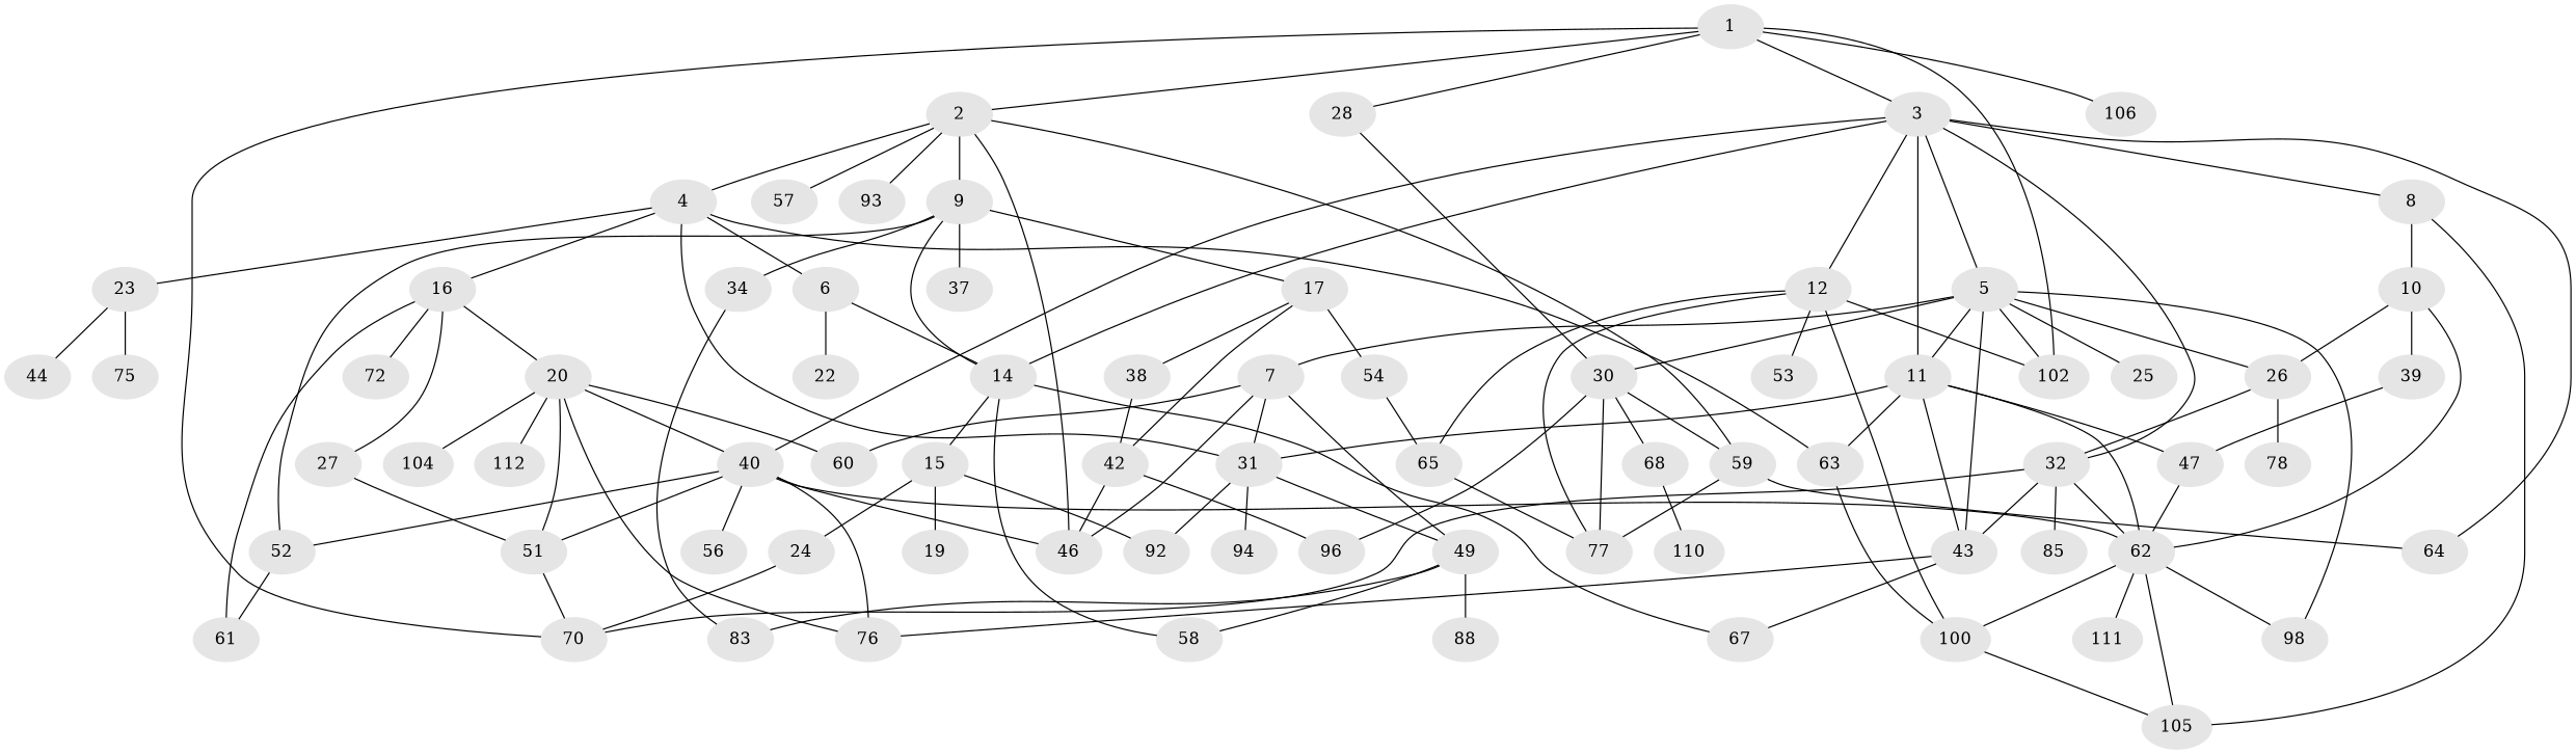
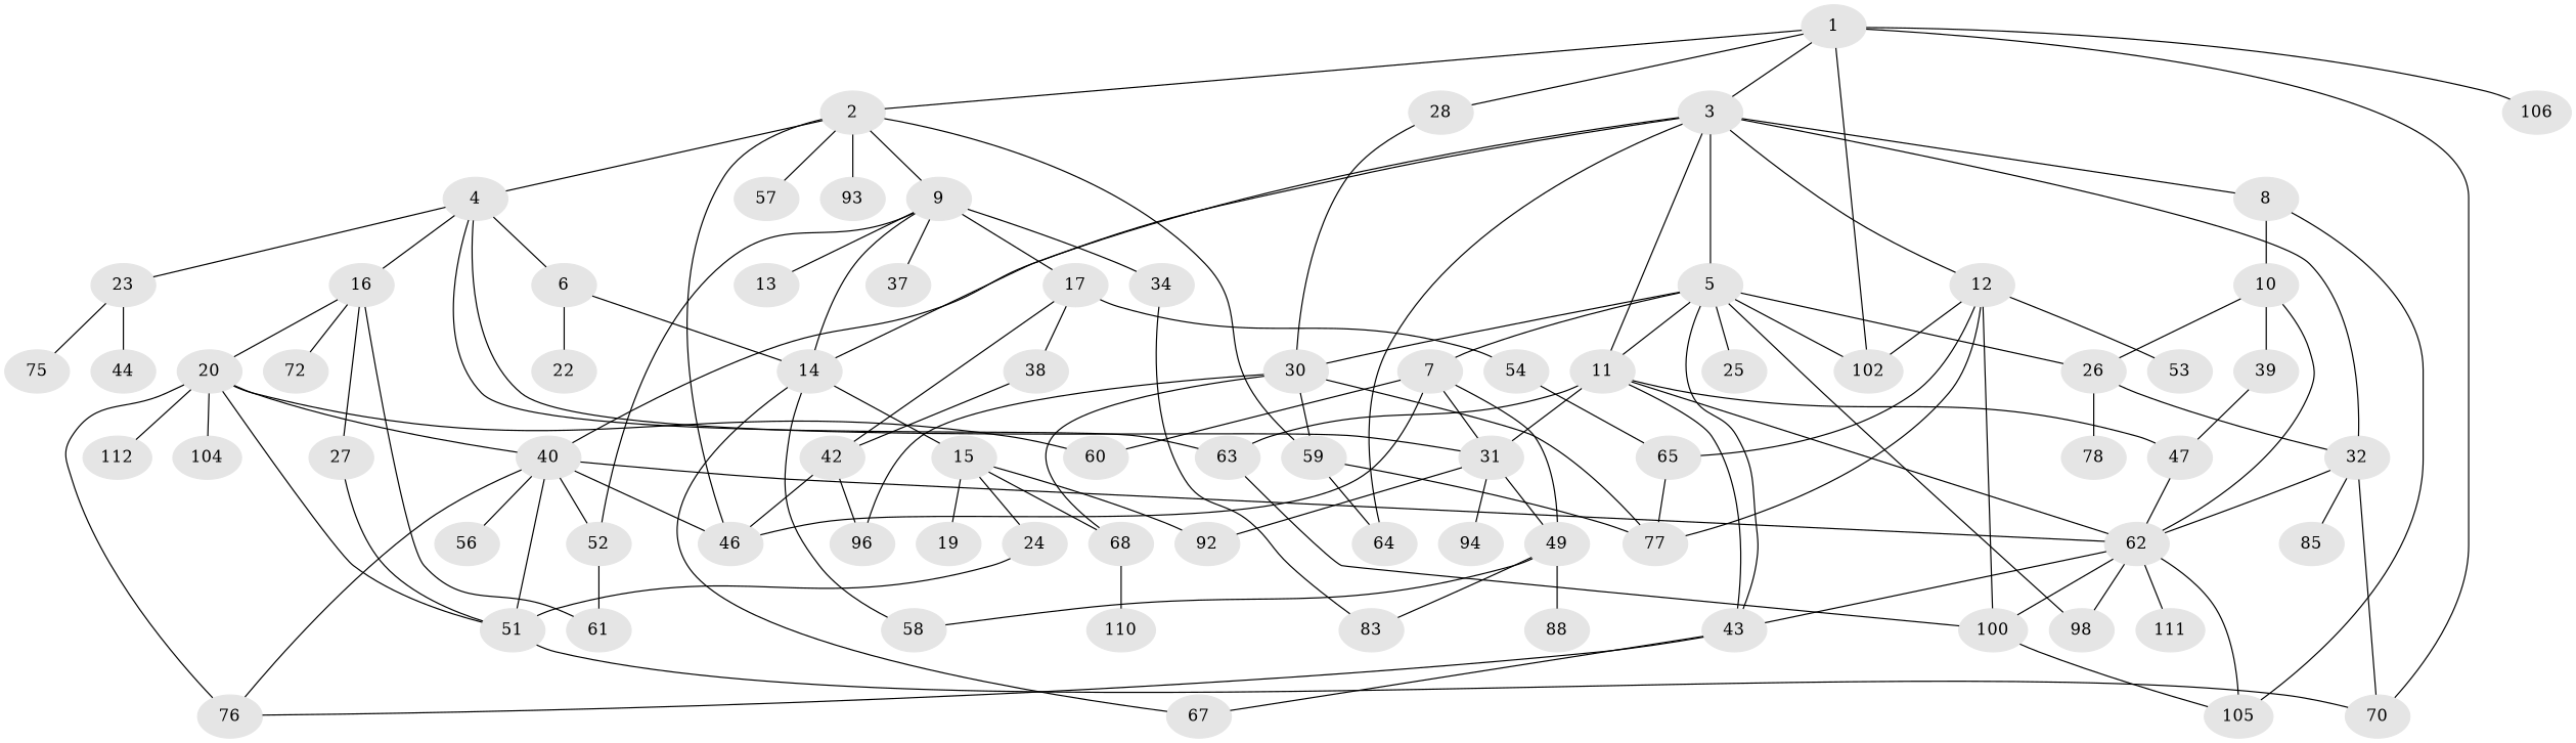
  graph {
    node [color=gray90 style=filled]
    1 [super="+73"]
    2
    3 [super="+89"]
    28
    70 [super="+87"]
    102
    106
    93
    4
    9 [super="+50"]
    46 [super="+66"]
    57
    59 [super="+109"]
    5 [super="+29"]
    8
    11 [super="+45"]
    12 [super="+101"]
    14 [super="+74"]
    32 [super="+71"]
    40 [super="+41"]
    64 [super="+99"]
    30 [super="+48"]
    6 [super="+103"]
    16 [super="+18"]
    23
    31 [super="+35"]
    63 [super="+91"]
+   13
    17 [super="+21"]
    34
    37
    52
    77
    7 [super="+36"]
    25
    26 [super="+55"]
    43 [super="+95"]
    98 [super="+108"]
    10
    105
    62 [super="+86"]
    47 [super="+80"]
    53
    65 [super="+79"]
    100 [super="+107"]
    15
    58
    67
    85
    51 [super="+69"]
    76 [super="+81"]
    56
    22
    20 [super="+33"]
    27
    61
    72
    44
    75
    49 [super="+82"]
    92
    94
    60 [super="+97"]
    78
    68 [super="+90"]
    96
    83
    88
    39
    38
    42 [super="+84"]
    54
    111
    19
    24
    110
    112
    104
    1 -- 2
    1 -- 3
    1 -- 28
    1 -- 70
    1 -- 102
    1 -- 106
    2 -- 93
    2 -- 4
    2 -- 9
    2 -- 46
    2 -- 57
    2 -- 59
    3 -- 5
    3 -- 8
    3 -- 11
    3 -- 12
    3 -- 14
    3 -- 32
    3 -- 40
    3 -- 64
    28 -- 30
    4 -- 6
    4 -- 16
    4 -- 23
    4 -- 31
    4 -- 63
    9 -- 14
+   9 -- 13
    9 -- 17
    9 -- 34
    9 -- 37
    9 -- 52
    59 -- 64
    59 -- 77
    5 -- 102
    5 -- 11
    5 -- 30
    5 -- 7
    5 -- 25
    5 -- 26
    5 -- 43
    5 -- 98
    8 -- 10
    8 -- 105
    11 -- 31
    11 -- 63
    11 -- 43
    11 -- 62
    11 -- 47
    12 -- 102
    12 -- 77
    12 -- 53
    12 -- 65
    12 -- 100
    14 -- 15
    14 -- 58
    14 -- 67
    32 -- 70
-   32 -- 43
+   62 -- 43
    32 -- 62
    32 -- 85
    40 -- 46
    40 -- 52
    40 -- 62
    40 -- 51
    40 -- 76
    40 -- 56
    30 -- 59
    30 -- 77
    30 -- 68
    30 -- 96
    6 -- 14
    6 -- 22
    16 -- 20
    16 -- 27
    16 -- 61
    16 -- 72
    23 -- 44
    23 -- 75
    31 -- 49
    31 -- 92
    31 -- 94
    63 -- 100
    17 -- 38
    17 -- 42
    17 -- 54
    34 -- 83
    52 -- 61
    7 -- 46
    7 -- 31
    7 -- 49
    7 -- 60
    26 -- 32
    26 -- 78
    43 -- 67
    43 -- 76
    10 -- 26
    10 -- 62
    10 -- 39
    62 -- 98
    62 -- 105
    62 -- 100
    62 -- 111
    47 -- 62
    65 -- 77
    100 -- 105
    15 -- 92
+   15 -- 68
    15 -- 19
    15 -- 24
    51 -- 70
    20 -- 40
    20 -- 51
    20 -- 76
    20 -- 60
    20 -- 112
    20 -- 104
    27 -- 51
    49 -- 58
    49 -- 83
    49 -- 88
    68 -- 110
    39 -- 47
    38 -- 42
    42 -- 46
    42 -- 96
    54 -- 65
-   24 -- 70
+   24 -- 51
  }
